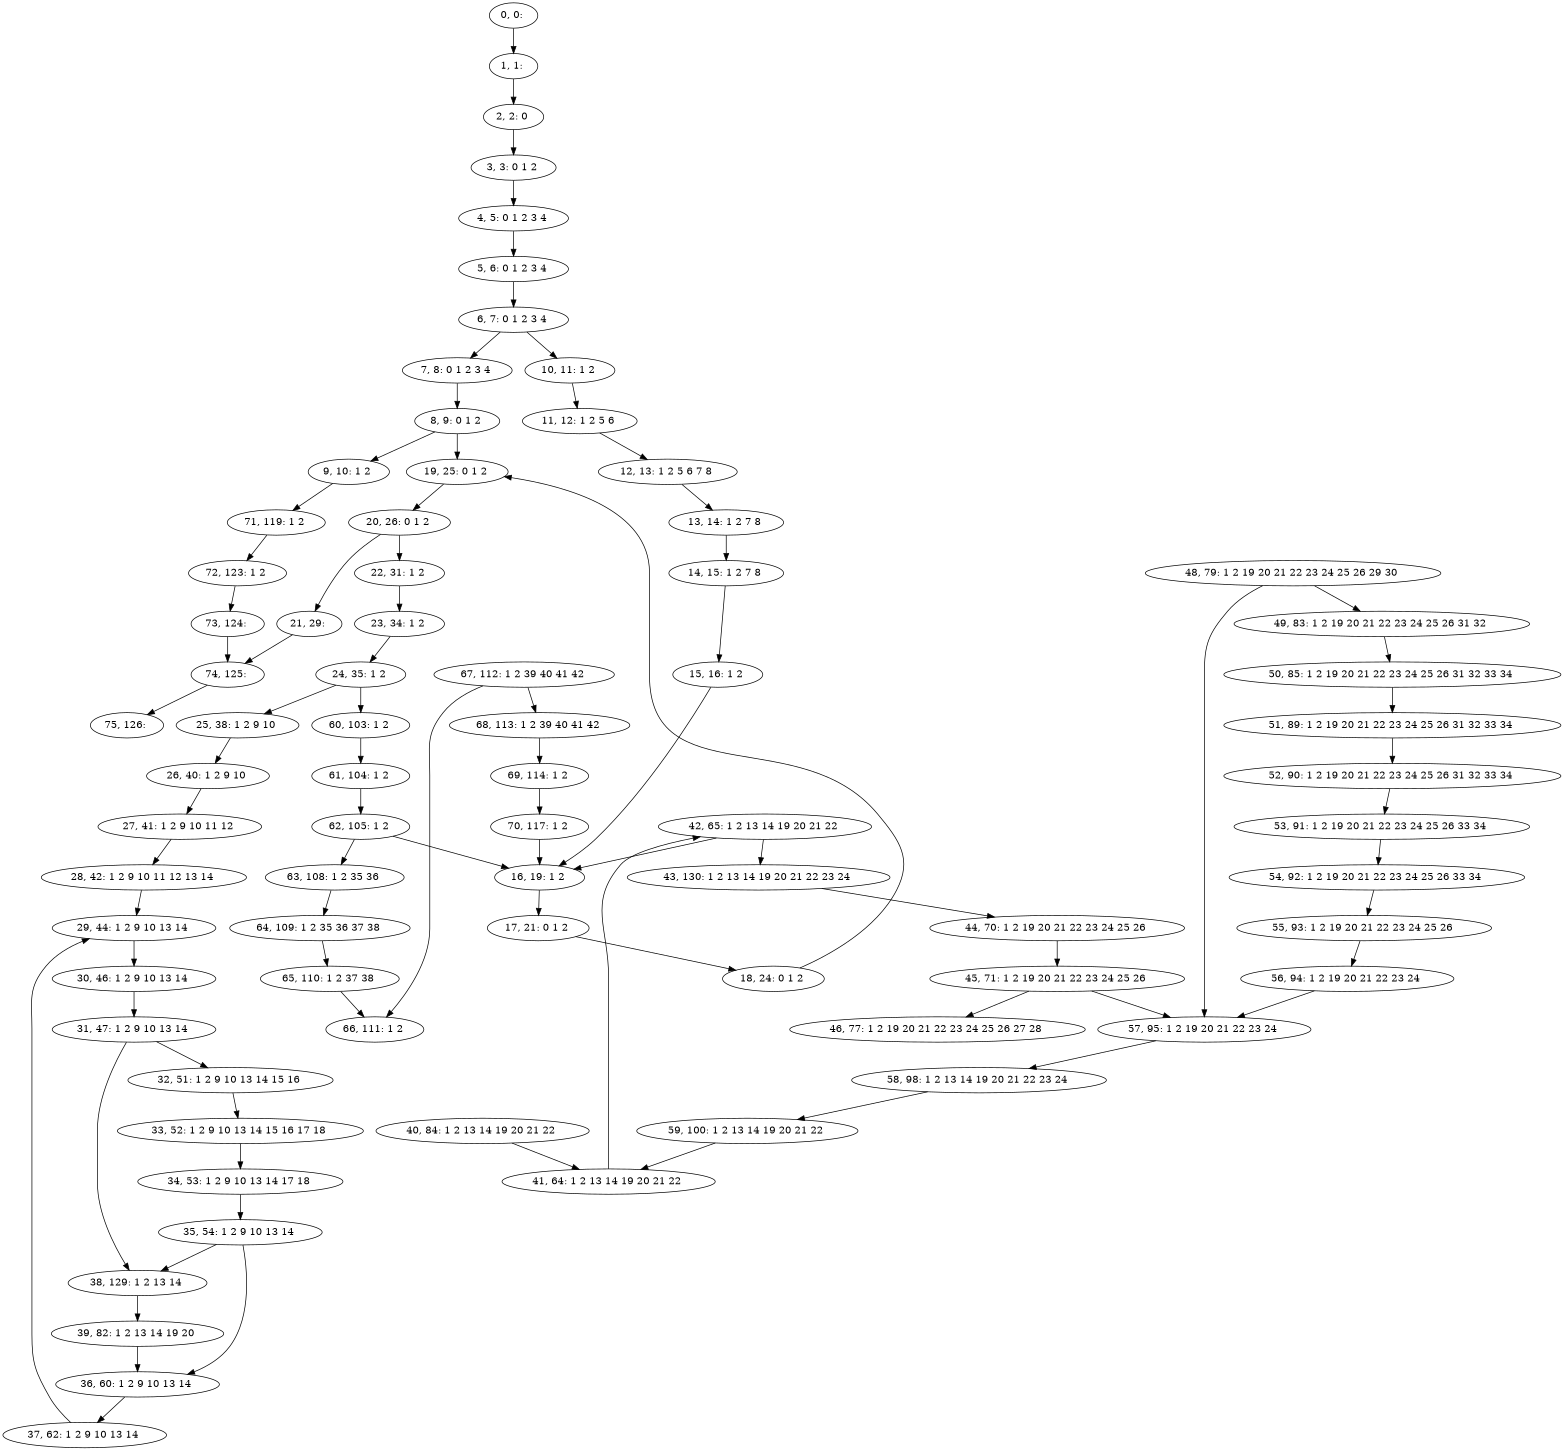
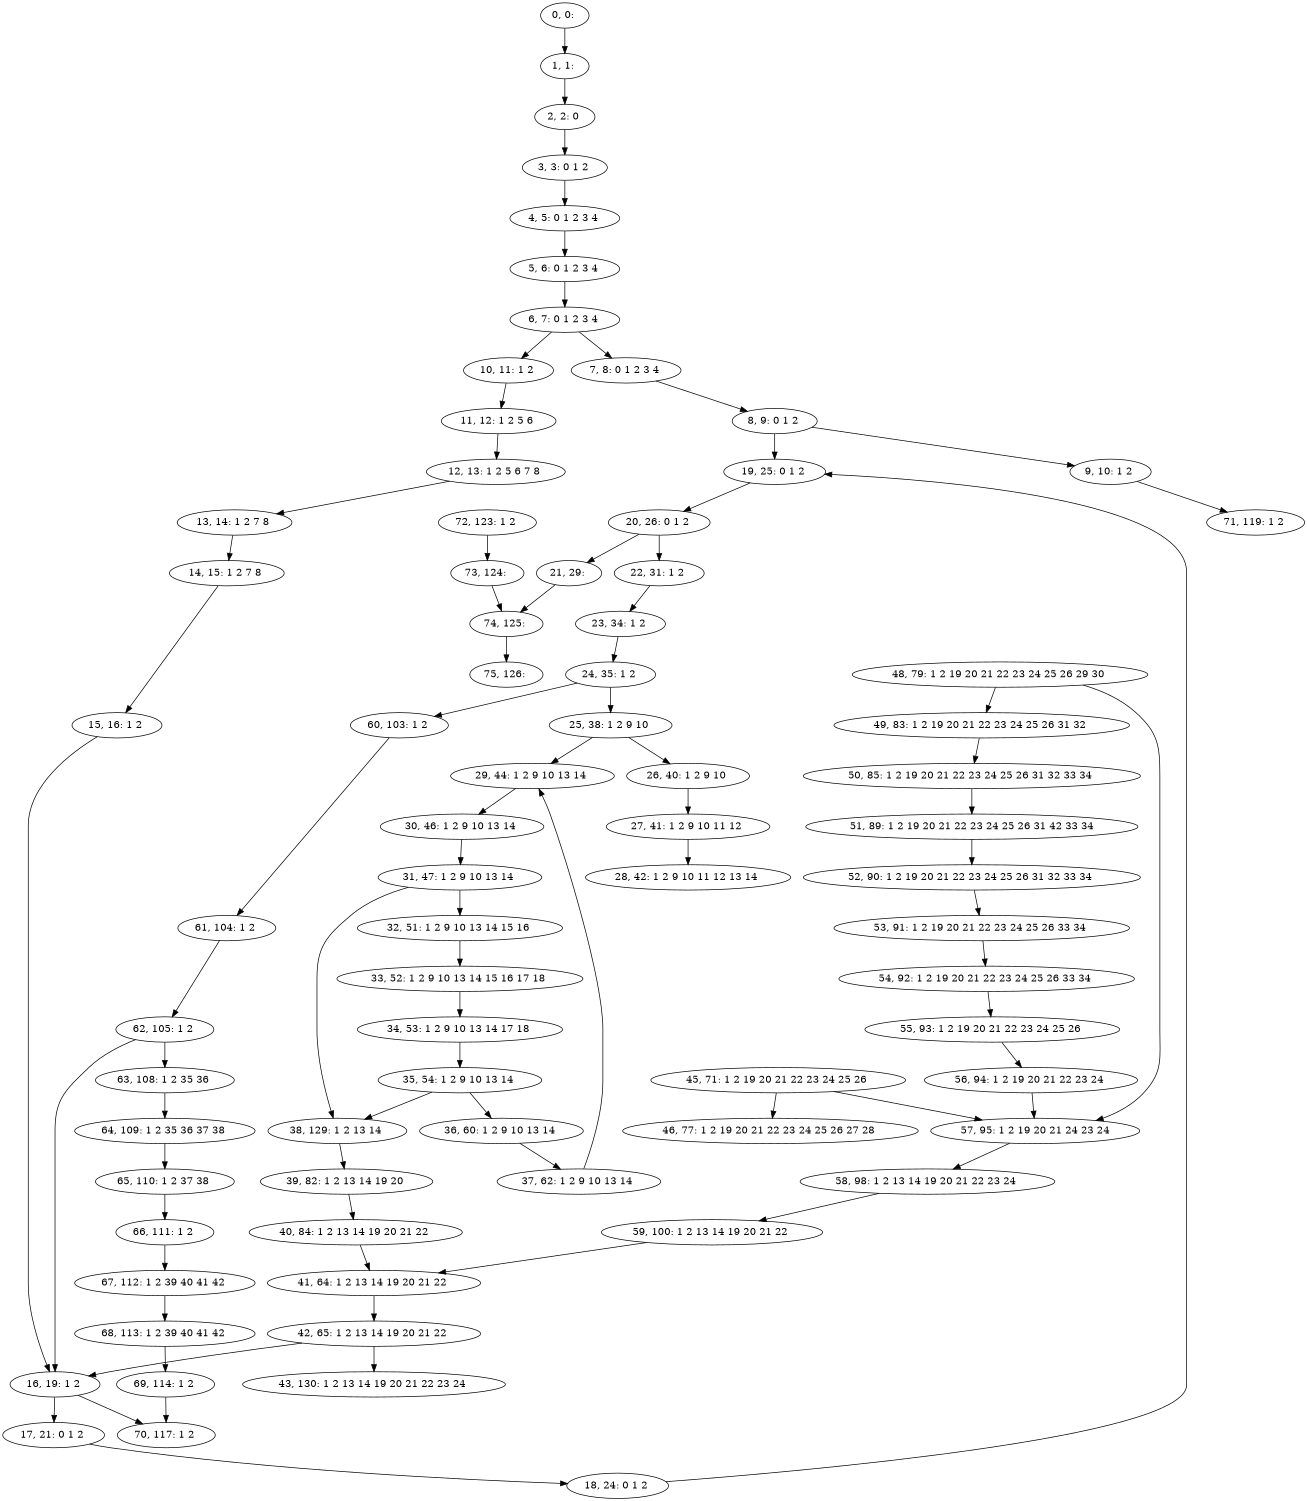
  digraph {
    n1 [label="0, 0: "]
    n2 [label="1, 1: "]
    n3 [label="2, 2: 0 "]
    n4 [label="3, 3: 0 1 2 "]
    n5 [label="4, 5: 0 1 2 3 4 "]
    n6 [label="5, 6: 0 1 2 3 4 "]
    n7 [label="6, 7: 0 1 2 3 4 "]
    n8 [label="7, 8: 0 1 2 3 4 "]
    n9 [label="10, 11: 1 2 "]
    n10 [label="8, 9: 0 1 2 "]
    n11 [label="11, 12: 1 2 5 6 "]
    n12 [label="9, 10: 1 2 "]
    n13 [label="19, 25: 0 1 2 "]
    n14 [label="71, 119: 1 2 "]
    n15 [label="20, 26: 0 1 2 "]
    n16 [label="72, 123: 1 2 "]
    n17 [label="12, 13: 1 2 5 6 7 8 "]
    n18 [label="13, 14: 1 2 7 8 "]
    n19 [label="14, 15: 1 2 7 8 "]
    n20 [label="15, 16: 1 2 "]
    n21 [label="16, 19: 1 2 "]
    n22 [label="17, 21: 0 1 2 "]
    n23 [label="18, 24: 0 1 2 "]
    n24 [label="21, 29: "]
    n25 [label="22, 31: 1 2 "]
    n26 [label="74, 125: "]
    n27 [label="23, 34: 1 2 "]
    n28 [label="75, 126: "]
    n29 [label="24, 35: 1 2 "]
    n30 [label="25, 38: 1 2 9 10 "]
    n31 [label="60, 103: 1 2 "]
    n32 [label="26, 40: 1 2 9 10 "]
    n33 [label="61, 104: 1 2 "]
    n34 [label="27, 41: 1 2 9 10 11 12 "]
    n35 [label="28, 42: 1 2 9 10 11 12 13 14 "]
    n36 [label="29, 44: 1 2 9 10 13 14 "]
    n37 [label="30, 46: 1 2 9 10 13 14 "]
    n38 [label="31, 47: 1 2 9 10 13 14 "]
    n39 [label="32, 51: 1 2 9 10 13 14 15 16 "]
    n40 [label="38, 129: 1 2 13 14 "]
    n41 [label="33, 52: 1 2 9 10 13 14 15 16 17 18 "]
    n42 [label="39, 82: 1 2 13 14 19 20 "]
    n43 [label="34, 53: 1 2 9 10 13 14 17 18 "]
    n44 [label="35, 54: 1 2 9 10 13 14 "]
    n45 [label="36, 60: 1 2 9 10 13 14 "]
    n46 [label="37, 62: 1 2 9 10 13 14 "]
    n47 [label="40, 84: 1 2 13 14 19 20 21 22 "]
    n48 [label="41, 64: 1 2 13 14 19 20 21 22 "]
    n49 [label="42, 65: 1 2 13 14 19 20 21 22 "]
    n50 [label="43, 130: 1 2 13 14 19 20 21 22 23 24 "]
-   n51 [label="44, 70: 1 2 19 20 21 22 23 24 25 26 "]
    n52 [label="45, 71: 1 2 19 20 21 22 23 24 25 26 "]
    n53 [label="46, 77: 1 2 19 20 21 22 23 24 25 26 27 28 "]
-   n54 [label="57, 95: 1 2 19 20 21 22 23 24 "]
+   n54 [label="57, 95: 1 2 19 20 21 24 23 24"]
    n55 [label="58, 98: 1 2 13 14 19 20 21 22 23 24 "]
    n56 [label="48, 79: 1 2 19 20 21 22 23 24 25 26 29 30 "]
    n57 [label="49, 83: 1 2 19 20 21 22 23 24 25 26 31 32 "]
    n58 [label="50, 85: 1 2 19 20 21 22 23 24 25 26 31 32 33 34 "]
-   n59 [label="51, 89: 1 2 19 20 21 22 23 24 25 26 31 32 33 34 "]
+   n59 [label="51, 89: 1 2 19 20 21 22 23 24 25 26 31 42 33 34"]
    n60 [label="52, 90: 1 2 19 20 21 22 23 24 25 26 31 32 33 34 "]
    n61 [label="53, 91: 1 2 19 20 21 22 23 24 25 26 33 34 "]
    n62 [label="54, 92: 1 2 19 20 21 22 23 24 25 26 33 34 "]
    n63 [label="55, 93: 1 2 19 20 21 22 23 24 25 26 "]
    n64 [label="56, 94: 1 2 19 20 21 22 23 24 "]
    n65 [label="59, 100: 1 2 13 14 19 20 21 22 "]
    n66 [label="62, 105: 1 2 "]
    n67 [label="63, 108: 1 2 35 36 "]
    n68 [label="64, 109: 1 2 35 36 37 38 "]
    n69 [label="65, 110: 1 2 37 38 "]
    n70 [label="66, 111: 1 2 "]
    n71 [label="67, 112: 1 2 39 40 41 42 "]
    n72 [label="68, 113: 1 2 39 40 41 42 "]
    n73 [label="69, 114: 1 2 "]
    n74 [label="70, 117: 1 2 "]
    n75 [label="73, 124: "]
    n1 -> n2
    n2 -> n3
    n3 -> n4
    n4 -> n5
    n5 -> n6
    n6 -> n7
    n7 -> n8
    n7 -> n9
    n8 -> n10
    n9 -> n11
    n10 -> n12
    n10 -> n13
    n11 -> n17
    n12 -> n14
    n13 -> n15
-   n14 -> n16
    n15 -> n24
    n15 -> n25
    n16 -> n75
    n17 -> n18
    n18 -> n19
    n19 -> n20
    n20 -> n21
    n21 -> n22
    n22 -> n23
    n23 -> n13
    n24 -> n26
    n25 -> n27
    n26 -> n28
    n27 -> n29
    n29 -> n30
    n29 -> n31
    n30 -> n32
    n31 -> n33
    n32 -> n34
    n33 -> n66
    n34 -> n35
-   n35 -> n36
+   n30 -> n36
    n36 -> n37
    n37 -> n38
    n38 -> n39
    n38 -> n40
    n39 -> n41
    n40 -> n42
    n41 -> n43
-   n42 -> n45
+   n42 -> n47
    n43 -> n44
    n44 -> n40
    n44 -> n45
    n45 -> n46
    n46 -> n36
    n47 -> n48
    n48 -> n49
    n49 -> n21
    n49 -> n50
-   n50 -> n51
-   n51 -> n52
    n52 -> n53
    n52 -> n54
    n54 -> n55
    n55 -> n65
    n56 -> n54
    n56 -> n57
    n57 -> n58
    n58 -> n59
    n59 -> n60
    n60 -> n61
    n61 -> n62
    n62 -> n63
    n63 -> n64
    n64 -> n54
    n65 -> n48
    n66 -> n21
    n66 -> n67
    n67 -> n68
    n68 -> n69
    n69 -> n70
-   n71 -> n70
+   n70 -> n71
    n71 -> n72
    n72 -> n73
    n73 -> n74
-   n74 -> n21
+   n21 -> n74
    n75 -> n26
  }
